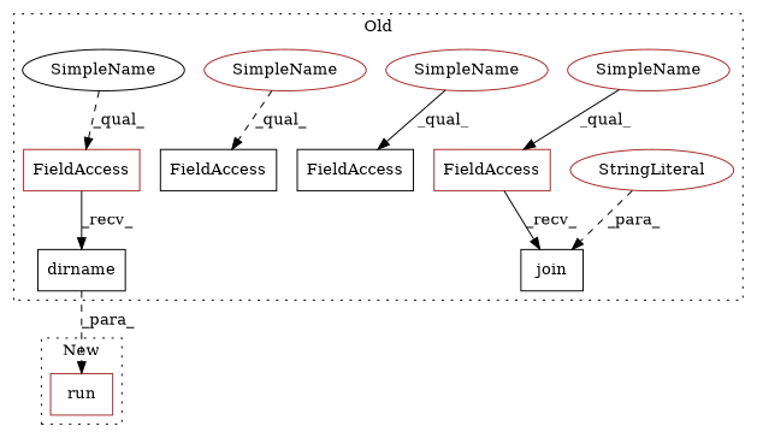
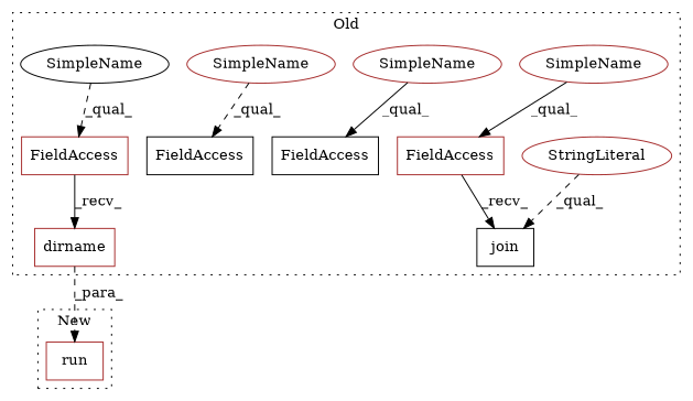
  digraph {
    node [a=22 color=brown l=7 s=184 shape=box]
    edge [style=dashed]
-   n1 [a=32 color=black l="8,1" label=dirname s="192,225"]
+   n1 [a=32 l="8,1" label=dirname s="192,225"]
    n2 [label=FieldAccess]
    n3 [a=32 color=black l="5,1" label=join s="179,236"]
    n4 [a=45 l=4 label=StringLiteral s=227 shape=ellipse]
    n5 [label=FieldAccess s=171]
    n6 [color=black label=FieldAccess s=154]
    n7 [color=black label=FieldAccess s=200]
    n8 [a=42 l=2 label=SimpleName s=171 shape=ellipse]
    n9 [a=42 l=2 label=SimpleName s=200 shape=ellipse]
    n10 [a=42 l=2 label=SimpleName s=154 shape=ellipse]
    n11 [a=42 color=black l=2 label=SimpleName shape=ellipse]
    n12 [a=32 l=5 label=run s=1128]
    subgraph cluster_1 {
      label=Old
      style=dotted
      n1
      n2
      n3
      n4
      n5
      n6
      n7
      n8
      n9
      n10
      n11
    }
    subgraph cluster_2 {
      label=New
      style=dotted
      n12
    }
    n1 -> n12 [label=_para_]
    n2 -> n1 [label=_recv_ style=solid]
-   n4 -> n3 [label=_para_]
+   n4 -> n3 [label=_qual_]
    n5 -> n3 [label=_recv_ style=solid]
    n8 -> n5 [label=_qual_ style=solid]
    n9 -> n7 [label=_qual_ style=solid]
    n10 -> n6 [label=_qual_]
    n11 -> n2 [label=_qual_]
  }
